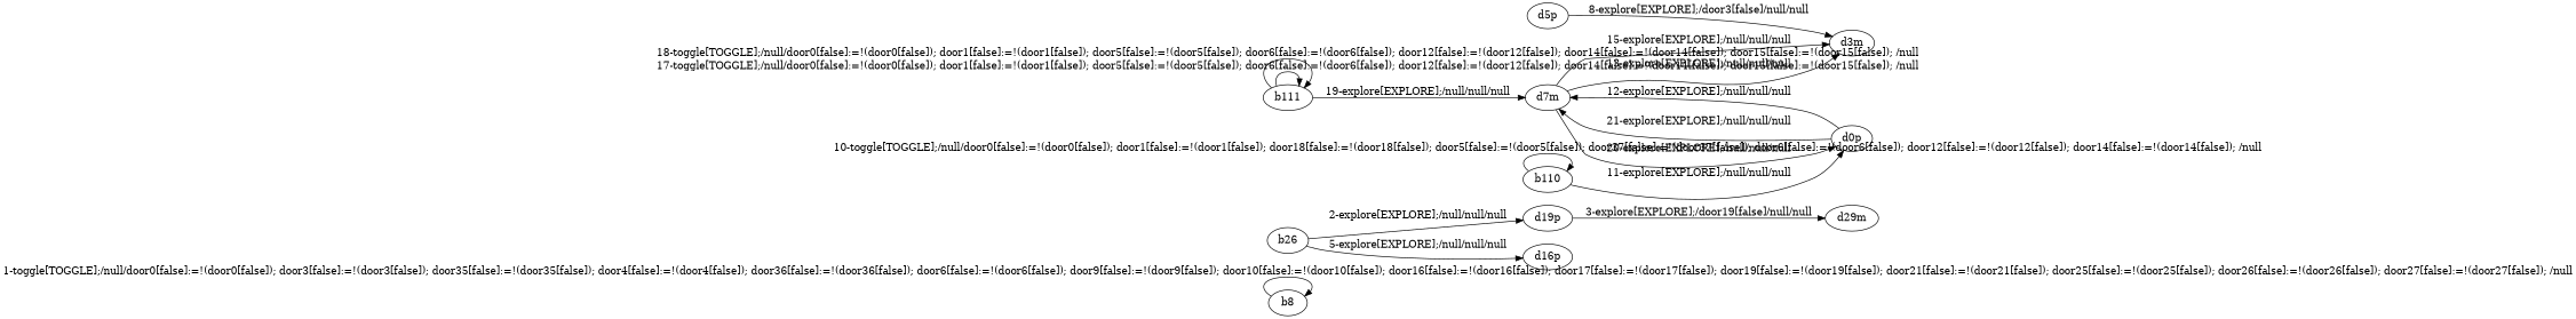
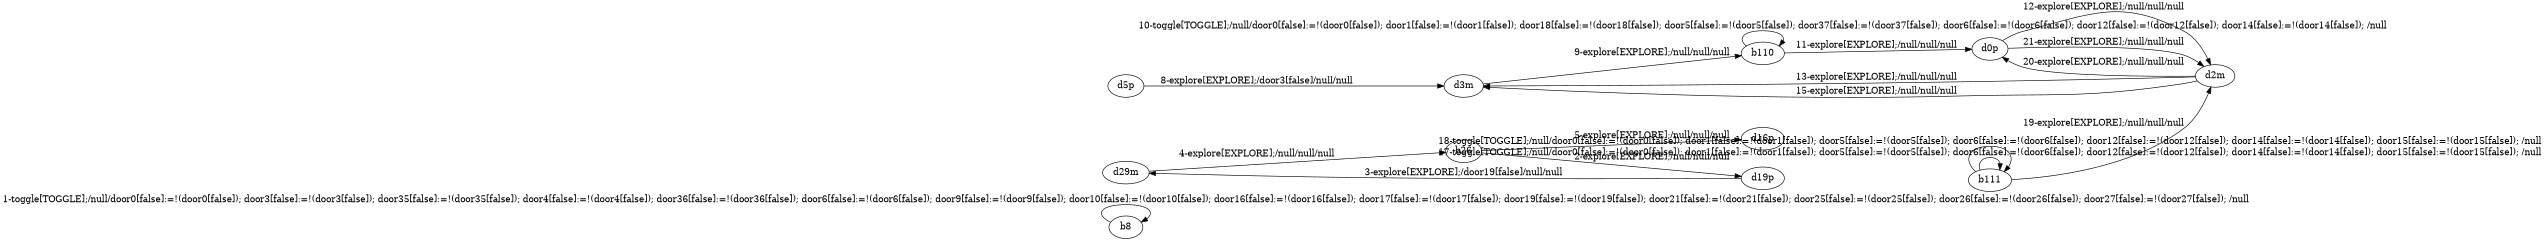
  digraph {
    rankdir=LR
    b8
    n2 [label=d29m]
    d19p
    b26
    d16p
    n6 [label=d5p]
    d3m
    b110
    d0p
-   d2m [label=d7m]
+   d2m
    b111
    b8 -> b8 [label="1-toggle[TOGGLE];/null/door0[false]:=!(door0[false]); door3[false]:=!(door3[false]); door35[false]:=!(door35[false]); door4[false]:=!(door4[false]); door36[false]:=!(door36[false]); door6[false]:=!(door6[false]); door9[false]:=!(door9[false]); door10[false]:=!(door10[false]); door16[false]:=!(door16[false]); door17[false]:=!(door17[false]); door19[false]:=!(door19[false]); door21[false]:=!(door21[false]); door25[false]:=!(door25[false]); door26[false]:=!(door26[false]); door27[false]:=!(door27[false]); /null"]
+   n2 -> b26 [label="4-explore[EXPLORE];/null/null/null"]
    d19p -> n2 [label="3-explore[EXPLORE];/door19[false]/null/null"]
    b26 -> d19p [label="2-explore[EXPLORE];/null/null/null"]
    b26 -> d16p [label="5-explore[EXPLORE];/null/null/null"]
    n6 -> d3m [label="8-explore[EXPLORE];/door3[false]/null/null"]
+   d3m -> b110 [label="9-explore[EXPLORE];/null/null/null"]
    b110 -> b110 [label="10-toggle[TOGGLE];/null/door0[false]:=!(door0[false]); door1[false]:=!(door1[false]); door18[false]:=!(door18[false]); door5[false]:=!(door5[false]); door37[false]:=!(door37[false]); door6[false]:=!(door6[false]); door12[false]:=!(door12[false]); door14[false]:=!(door14[false]); /null"]
    b110 -> d0p [label="11-explore[EXPLORE];/null/null/null"]
    d0p -> d2m [label="12-explore[EXPLORE];/null/null/null"]
    d0p -> d2m [label="21-explore[EXPLORE];/null/null/null"]
    d2m -> d3m [label="13-explore[EXPLORE];/null/null/null"]
    d2m -> d3m [label="15-explore[EXPLORE];/null/null/null"]
    d2m -> d0p [label="20-explore[EXPLORE];/null/null/null"]
    b111 -> d2m [label="19-explore[EXPLORE];/null/null/null"]
    b111 -> b111 [label="17-toggle[TOGGLE];/null/door0[false]:=!(door0[false]); door1[false]:=!(door1[false]); door5[false]:=!(door5[false]); door6[false]:=!(door6[false]); door12[false]:=!(door12[false]); door14[false]:=!(door14[false]); door15[false]:=!(door15[false]); /null"]
    b111 -> b111 [label="18-toggle[TOGGLE];/null/door0[false]:=!(door0[false]); door1[false]:=!(door1[false]); door5[false]:=!(door5[false]); door6[false]:=!(door6[false]); door12[false]:=!(door12[false]); door14[false]:=!(door14[false]); door15[false]:=!(door15[false]); /null"]
  }
